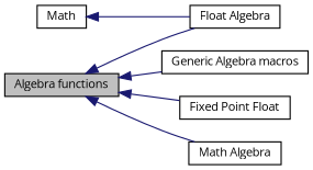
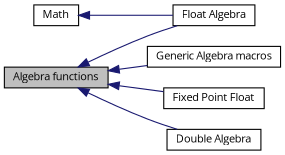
  digraph {
    fontname="Open Sans"
    rankdir=LR
    node [color=black fillcolor=white fontname="Open Sans" fontsize=10 shape=record style=filled]
    edge [color=midnightblue dir=back fontname="Open Sans" fontsize=10 labelfontname=FreeSans labelfontsize=10 shape=plaintext style=solid]
    n1 [height=0.2 label=Math width=0.4]
    n2 [height=0.2 label="Float Algebra" width=0.4]
    n3 [fillcolor=grey75 fontcolor=black height=0.2 label="Algebra functions" width=0.4]
    n4 [height=0.2 label="Generic Algebra macros" width=0.4]
    n5 [height=0.2 label="Fixed Point Float" width=0.4]
-   n6 [height=0.2 label="Math Algebra" width=0.4]
+   n6 [height=0.2 label="Double Algebra" width=0.4]
    n1 -> n2
    n3 -> n2
    n3 -> n4
    n3 -> n5
    n3 -> n6
  }
